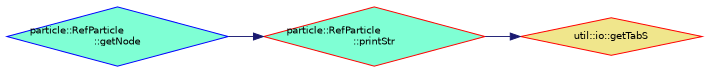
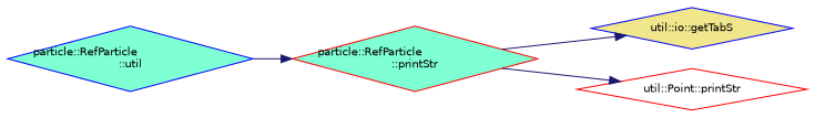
  digraph {
    rankdir=LR
    node [color=red fillcolor=aquamarine fontname=Helvetica fontsize=10 shape=diamond style=filled]
    edge [color=midnightblue fontname=Helvetica fontsize=10 labelfontname=Helvetica labelfontsize=10 style=solid]
    n1 [fontcolor=black height=0.2 label="particle::RefParticle\l::printStr" width=0.4]
-   n2 [fillcolor=khaki height=0.2 label="util::io::getTabS" width=0.4]
-   n4 [color=blue height=0.2 label="particle::RefParticle\l::getNode" width=0.4]
+   n2 [color=blue fillcolor=khaki height=0.2 label="util::io::getTabS" width=0.4]
+   n3 [fillcolor=white height=0.2 label="util::Point::printStr" width=0.4]
+   n4 [color=blue height=0.2 label="particle::RefParticle\l::util" width=0.4]
    n1 -> n2
+   n1 -> n3
    n4 -> n1
  }
